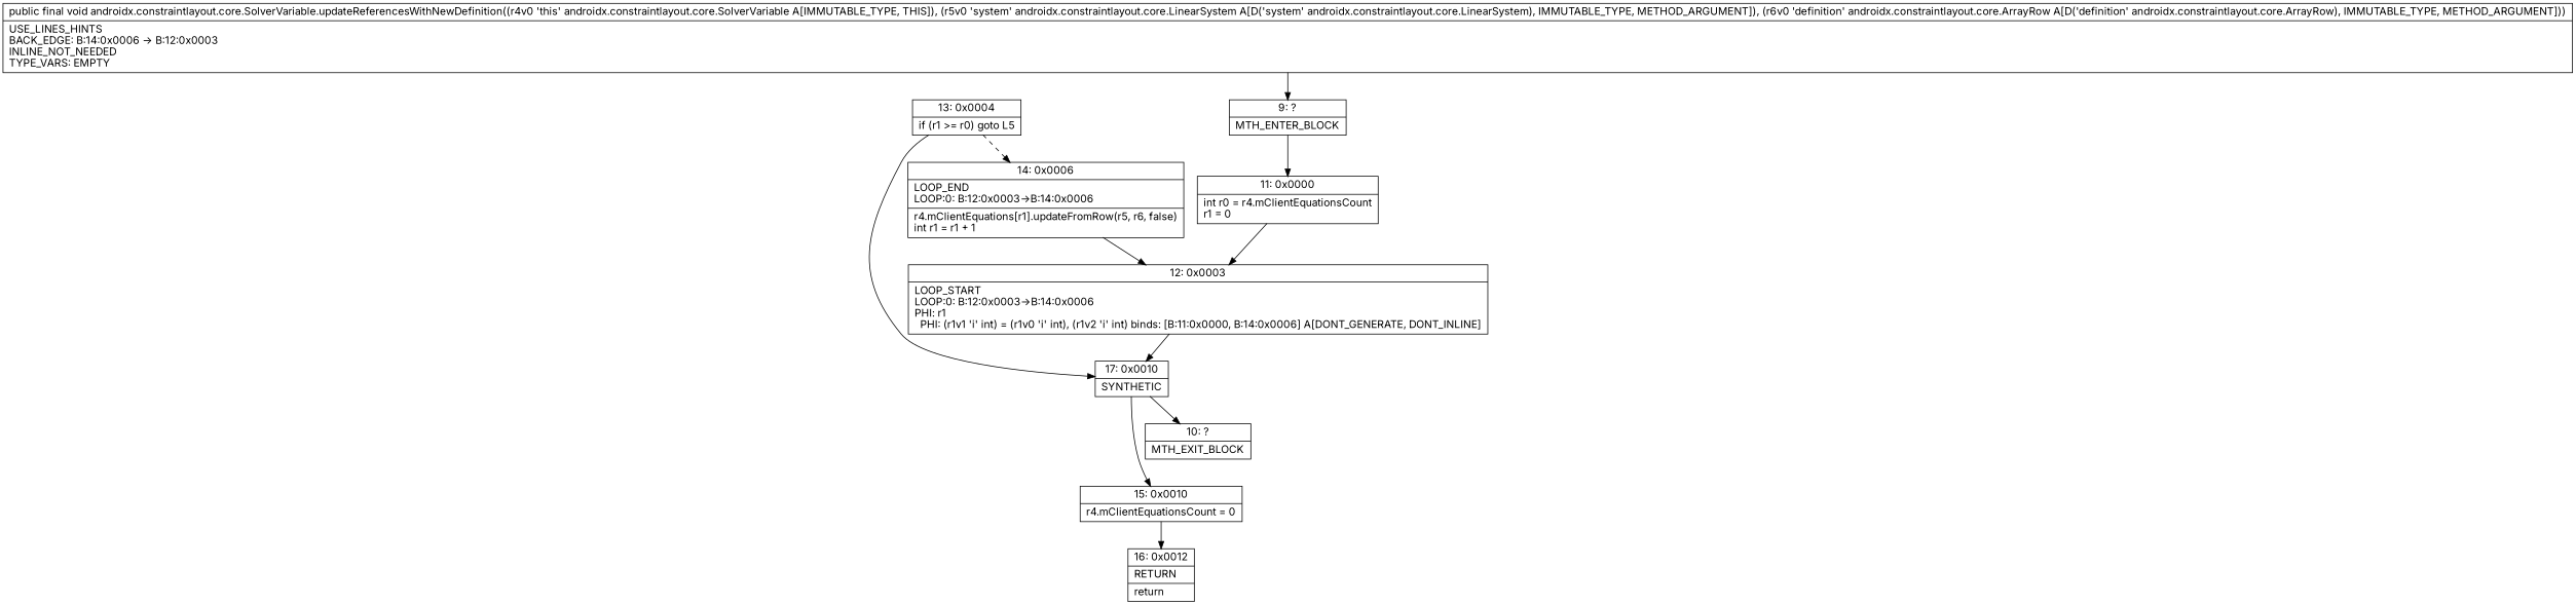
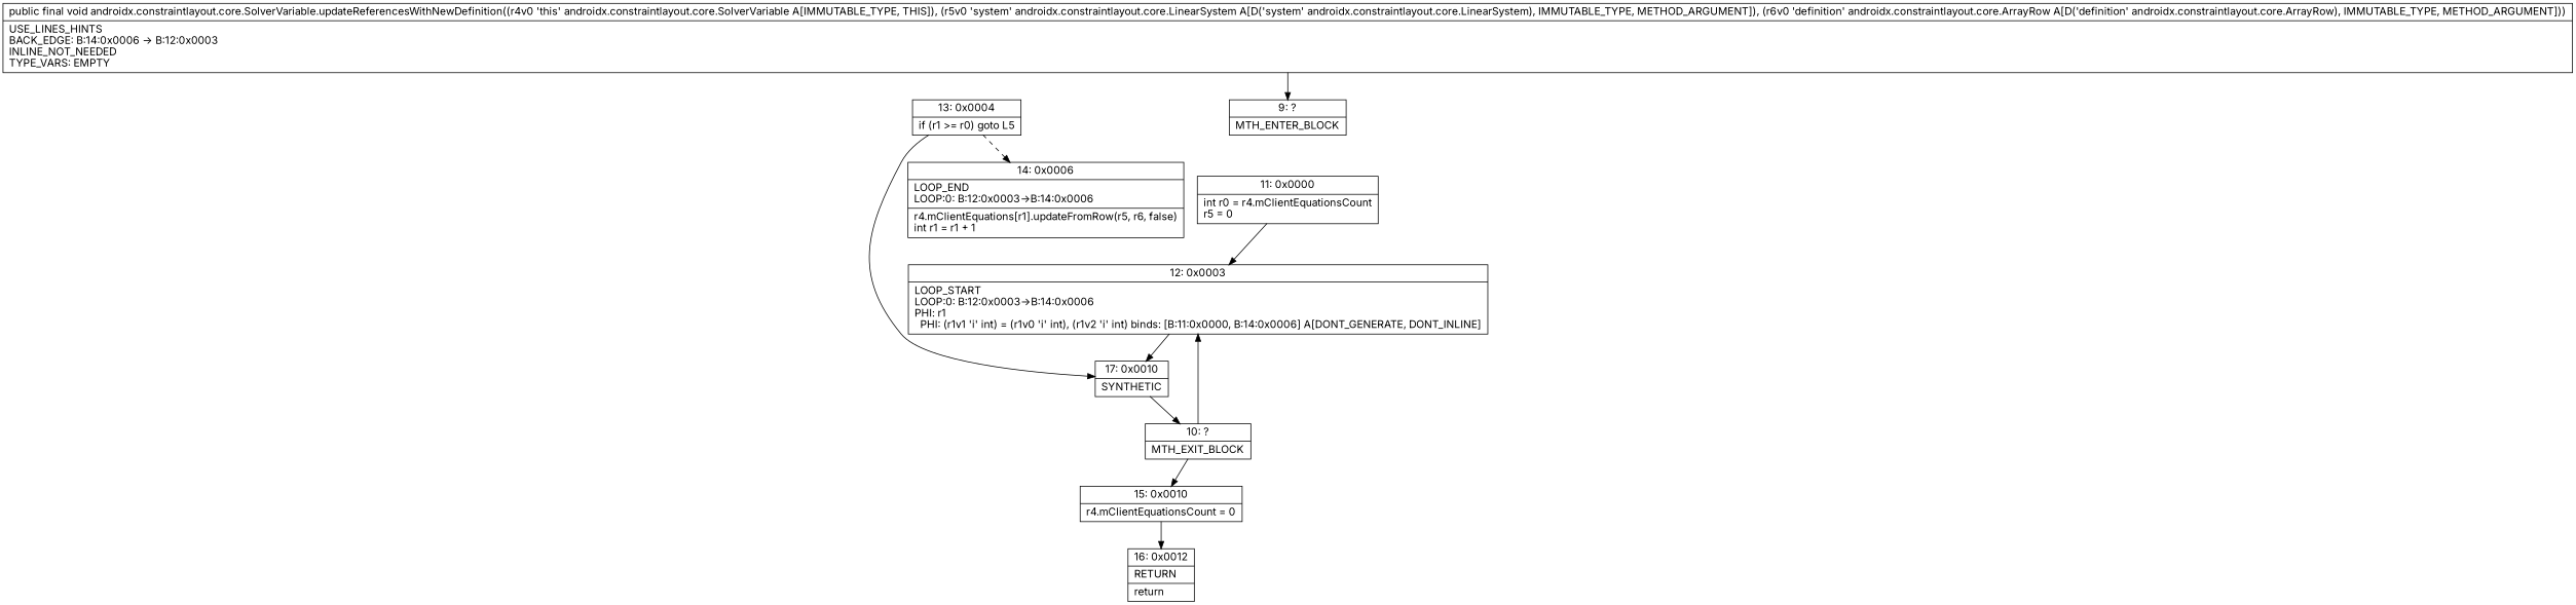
  digraph {
    fontname=Inter
    node [fontname=Inter shape=record]
    edge [fontname=Inter]
    n1 [label="{9\:\ ?|MTH_ENTER_BLOCK\l}"]
-   n2 [label="{11\:\ 0x0000|int r0 = r4.mClientEquationsCount\lr1 = 0\l}"]
+   n2 [label="{11\:\ 0x0000|int r0 = r4.mClientEquationsCount\lr5 = 0\l}"]
    n3 [label="{12\:\ 0x0003|LOOP_START\lLOOP:0: B:12:0x0003\-\>B:14:0x0006\lPHI: r1 \l  PHI: (r1v1 'i' int) = (r1v0 'i' int), (r1v2 'i' int) binds: [B:11:0x0000, B:14:0x0006] A[DONT_GENERATE, DONT_INLINE]\l}"]
    n4 [label="{17\:\ 0x0010|SYNTHETIC\l}"]
    n5 [label="{13\:\ 0x0004|if (r1 \>= r0) goto L5\l}"]
    n6 [label="{14\:\ 0x0006|LOOP_END\lLOOP:0: B:12:0x0003\-\>B:14:0x0006\l|r4.mClientEquations[r1].updateFromRow(r5, r6, false)\lint r1 = r1 + 1\l}"]
    n7 [label="{15\:\ 0x0010|r4.mClientEquationsCount = 0\l}"]
    n8 [label="{10\:\ ?|MTH_EXIT_BLOCK\l}"]
    n9 [label="{16\:\ 0x0012|RETURN\l|return\l}"]
    n10 [label="{public final void androidx.constraintlayout.core.SolverVariable.updateReferencesWithNewDefinition((r4v0 'this' androidx.constraintlayout.core.SolverVariable A[IMMUTABLE_TYPE, THIS]), (r5v0 'system' androidx.constraintlayout.core.LinearSystem A[D('system' androidx.constraintlayout.core.LinearSystem), IMMUTABLE_TYPE, METHOD_ARGUMENT]), (r6v0 'definition' androidx.constraintlayout.core.ArrayRow A[D('definition' androidx.constraintlayout.core.ArrayRow), IMMUTABLE_TYPE, METHOD_ARGUMENT]))  | USE_LINES_HINTS\lBACK_EDGE: B:14:0x0006 \-\> B:12:0x0003\lINLINE_NOT_NEEDED\lTYPE_VARS: EMPTY\l}"]
-   n1 -> n2
    n2 -> n3
    n3 -> n4
-   n4 -> n7
+   n8 -> n7
    n4 -> n8
    n5 -> n4
    n5 -> n6 [style=dashed]
-   n6 -> n3
+   n8 -> n3
    n7 -> n9
    n10 -> n1
  }
